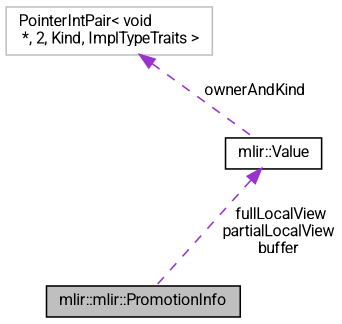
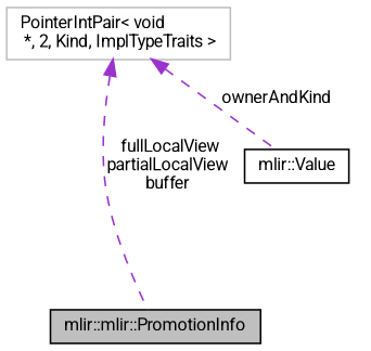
  digraph {
    fontname=Roboto
    node [color=black fontname=Roboto fontsize=10 shape=record]
    edge [color=darkorchid3 dir=back fontname=Roboto fontsize=10 labelfontname=Helvetica labelfontsize=10 style=dashed]
    n1 [fillcolor=grey75 fontcolor=black height=0.2 label="mlir::mlir::PromotionInfo" style=filled width=0.4]
    n2 [height=0.2 label="mlir::Value" width=0.4]
    n3 [color=grey75 height=0.2 label="PointerIntPair\< void\l *, 2, Kind, ImplTypeTraits \>" width=0.4]
-   n2 -> n1 [label=" fullLocalView\npartialLocalView\nbuffer"]
+   n3 -> n1 [label=" fullLocalView\npartialLocalView\nbuffer"]
    n3 -> n2 [label=" ownerAndKind"]
  }
